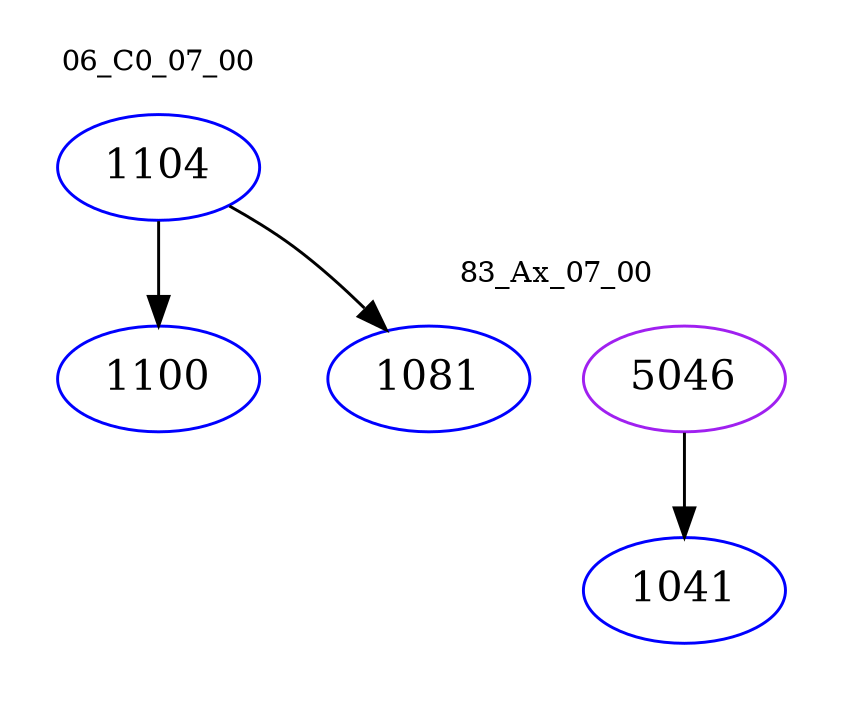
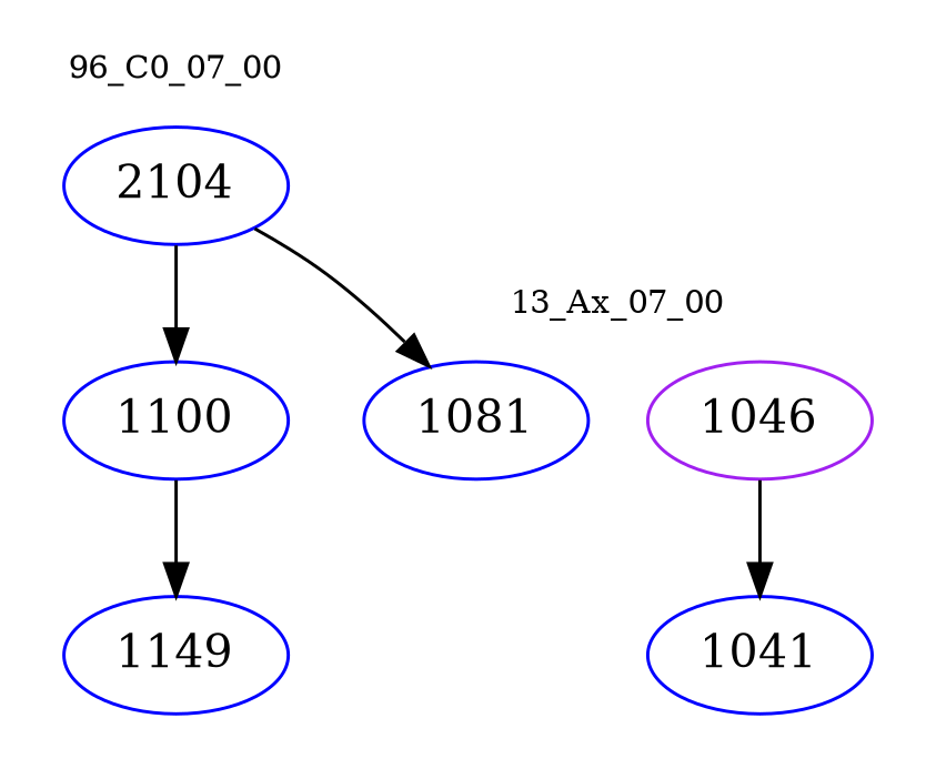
  digraph {
    node [color=blue]
    edge [color=black]
-   n1 [color=purple label=5046]
+   n1 [color=purple label=1046]
    n2 [label=1041]
    n3 [label=1081]
-   n4 [label=1104]
+   n4 [label=2104]
    n5 [label=1100]
+   n6 [label=1149]
    subgraph cluster_1 {
      color=white
      fontsize=10
-     label="83_Ax_07_00"
+     label="13_Ax_07_00"
      n1
      n2
      n3
    }
    subgraph cluster_2 {
      color=white
      fontsize=10
-     label="06_C0_07_00"
+     label="96_C0_07_00"
      n4
      n5
+     n6
    }
    n1 -> n2
    n4 -> n3
    n4 -> n5
+   n5 -> n6
  }
